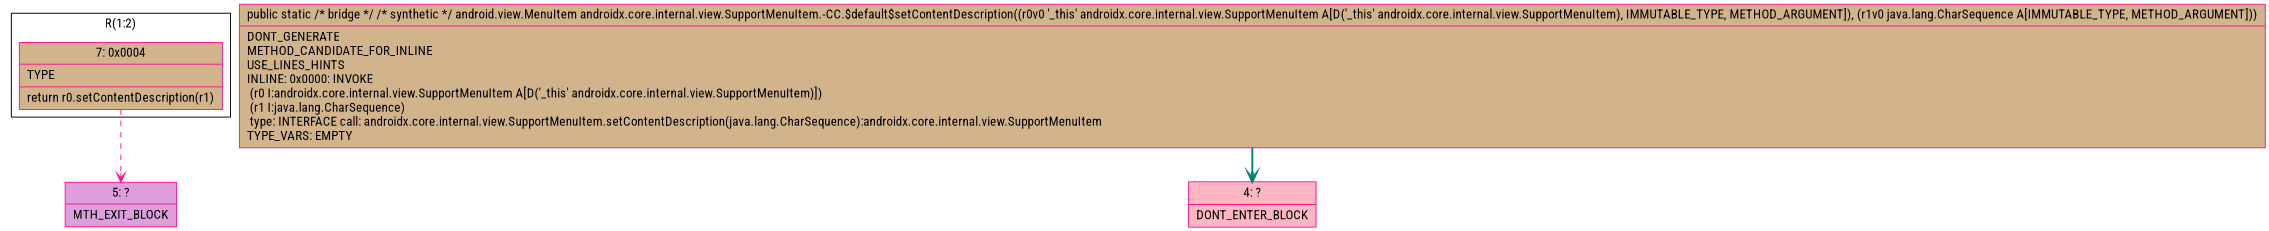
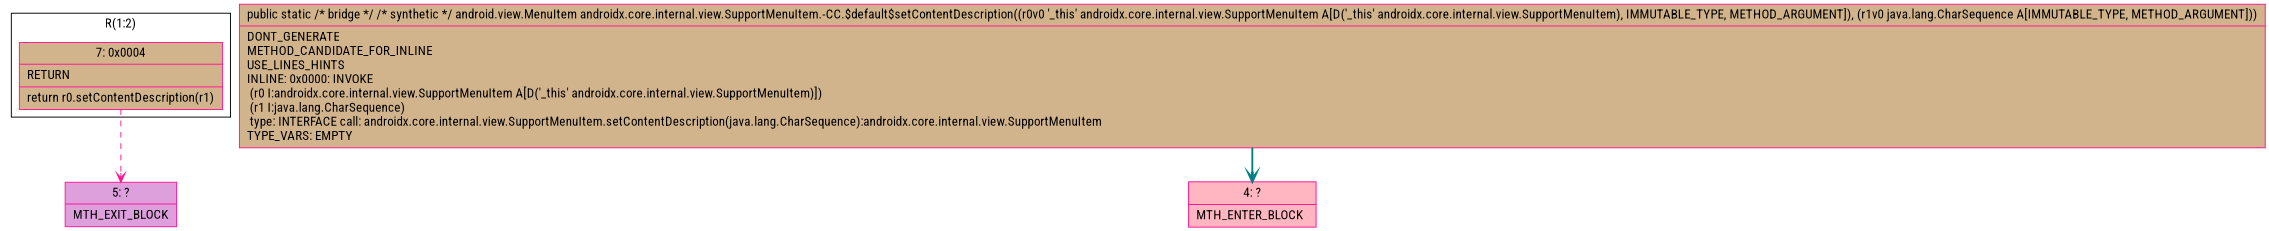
  digraph {
    fontname="Roboto Condensed"
    node [color=deeppink fillcolor=tan fontname="Roboto Condensed" shape=record style=filled]
    edge [arrowhead=vee fontname="Roboto Condensed"]
-   n1 [label="{7\:\ 0x0004|TYPE\l|return r0.setContentDescription(r1)\l}"]
+   n1 [label="{7\:\ 0x0004|RETURN\l|return r0.setContentDescription(r1)\l}"]
    n2 [fillcolor=plum label="{5\:\ ?|MTH_EXIT_BLOCK\l}"]
-   n3 [fillcolor=lightpink label="{4\:\ ?|DONT_ENTER_BLOCK\l}"]
+   n3 [fillcolor=lightpink label="{4\:\ ?|MTH_ENTER_BLOCK\l}"]
    n4 [label="{public static \/* bridge *\/ \/* synthetic *\/ android.view.MenuItem androidx.core.internal.view.SupportMenuItem.\-CC.$default$setContentDescription((r0v0 '_this' androidx.core.internal.view.SupportMenuItem A[D('_this' androidx.core.internal.view.SupportMenuItem), IMMUTABLE_TYPE, METHOD_ARGUMENT]), (r1v0 java.lang.CharSequence A[IMMUTABLE_TYPE, METHOD_ARGUMENT]))  | DONT_GENERATE\lMETHOD_CANDIDATE_FOR_INLINE\lUSE_LINES_HINTS\lINLINE: 0x0000: INVOKE  \l  (r0 I:androidx.core.internal.view.SupportMenuItem A[D('_this' androidx.core.internal.view.SupportMenuItem)])\l  (r1 I:java.lang.CharSequence)\l type: INTERFACE call: androidx.core.internal.view.SupportMenuItem.setContentDescription(java.lang.CharSequence):androidx.core.internal.view.SupportMenuItem\lTYPE_VARS: EMPTY\l}"]
    subgraph cluster_1 {
      label="R(1:2)"
      n1
    }
    n1 -> n2 [color=deeppink style=dashed]
    n4 -> n3 [color=teal style=bold]
  }
